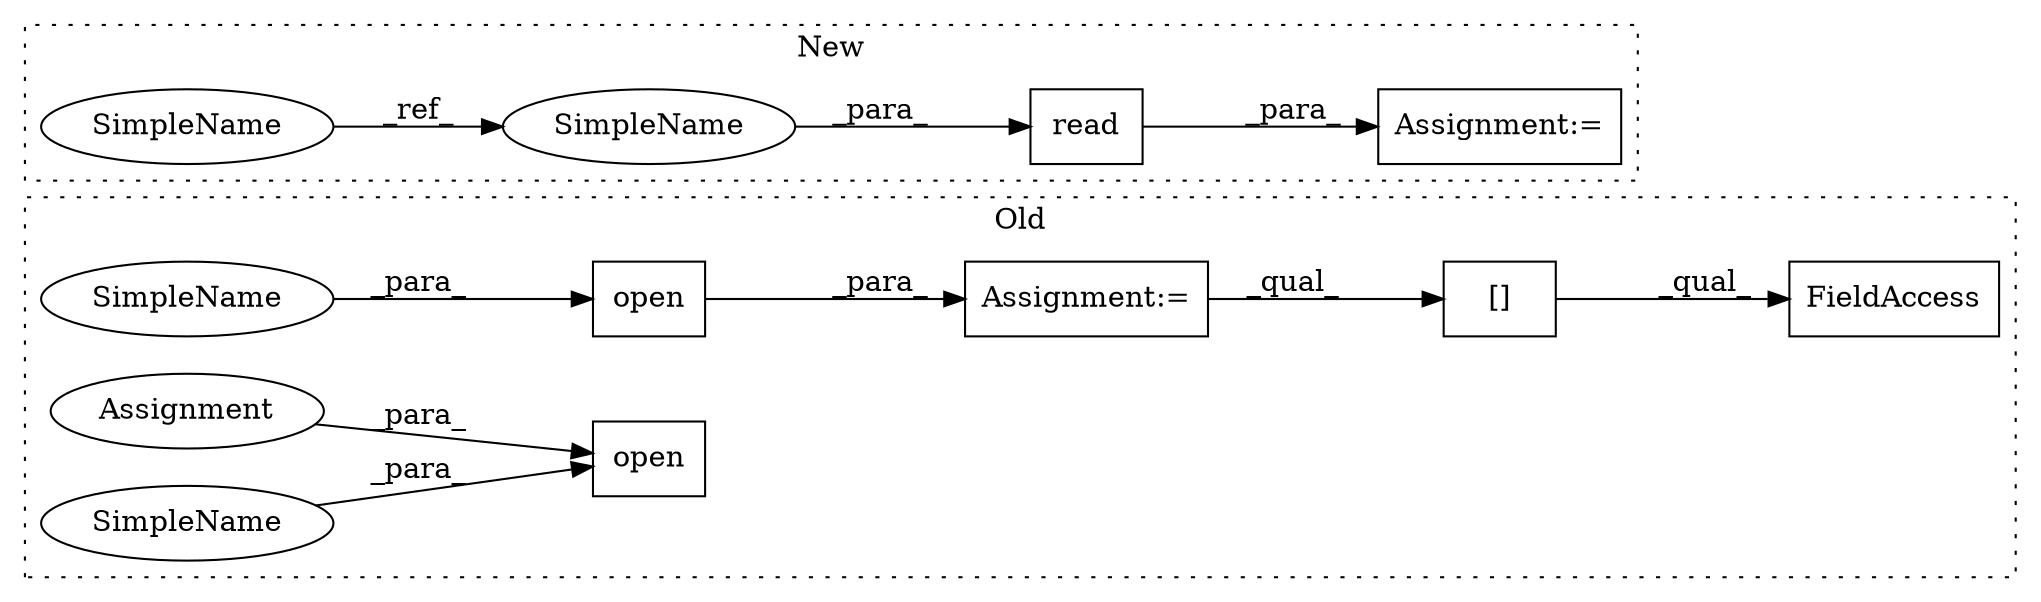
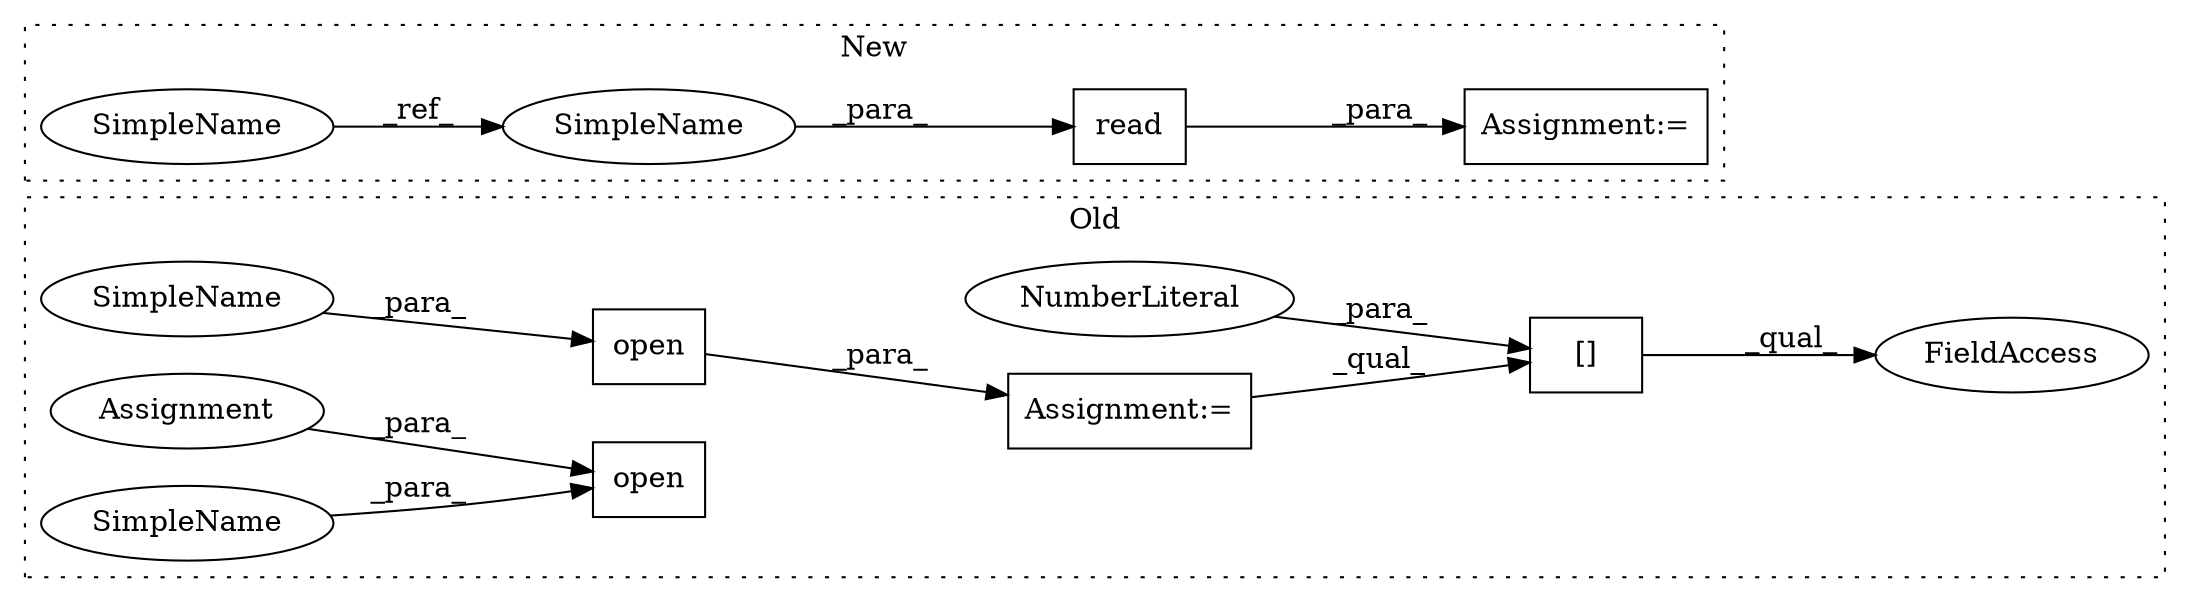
  digraph {
    rankdir=LR
    node [a=42 l=12 shape=box]
    n1 [a=2 l="8,1" label="[]" s="1700,1709"]
-   n3 [a=22 l=15 label=FieldAccess s=1700]
+   n2 [a=34 l=1 label=NumberLiteral s=1708 shape=ellipse]
+   n3 [a=22 l=15 label=FieldAccess s=1700 shape=ellipse]
    n4 [a=7 l=1 label="Assignment:=" s=1651]
    n5 [a=32 l="5,1" label=open s="1657,1674"]
    n6 [a=32 l="5,1" label=open s="1593,1615"]
    n7 [a=45 l=4 label=Assignment s=1611 shape=ellipse]
    n8 [label=SimpleName s=1662 shape=ellipse]
    n9 [label=SimpleName s=1598 shape=ellipse]
    n10 [a=32 l="5,1" label=read s="1555,1572"]
    n11 [a=7 l=1 label="Assignment:=" s=1548]
    n12 [label=SimpleName s=1218 shape=ellipse]
    n13 [label=SimpleName s=1560 shape=ellipse]
    subgraph cluster_1 {
      label=Old
      style=dotted
      n1
+     n2
      n3
      n4
      n5
      n6
      n7
      n8
      n9
    }
    subgraph cluster_2 {
      label=New
      style=dotted
      n10
      n11
      n12
      n13
    }
    n1 -> n3 [label=_qual_]
+   n2 -> n1 [label=_para_]
    n4 -> n1 [label=_qual_]
    n5 -> n4 [label=_para_]
    n7 -> n6 [label=_para_]
    n8 -> n5 [label=_para_]
    n9 -> n6 [label=_para_]
    n10 -> n11 [label=_para_]
    n12 -> n13 [label=_ref_]
    n13 -> n10 [label=_para_]
  }
